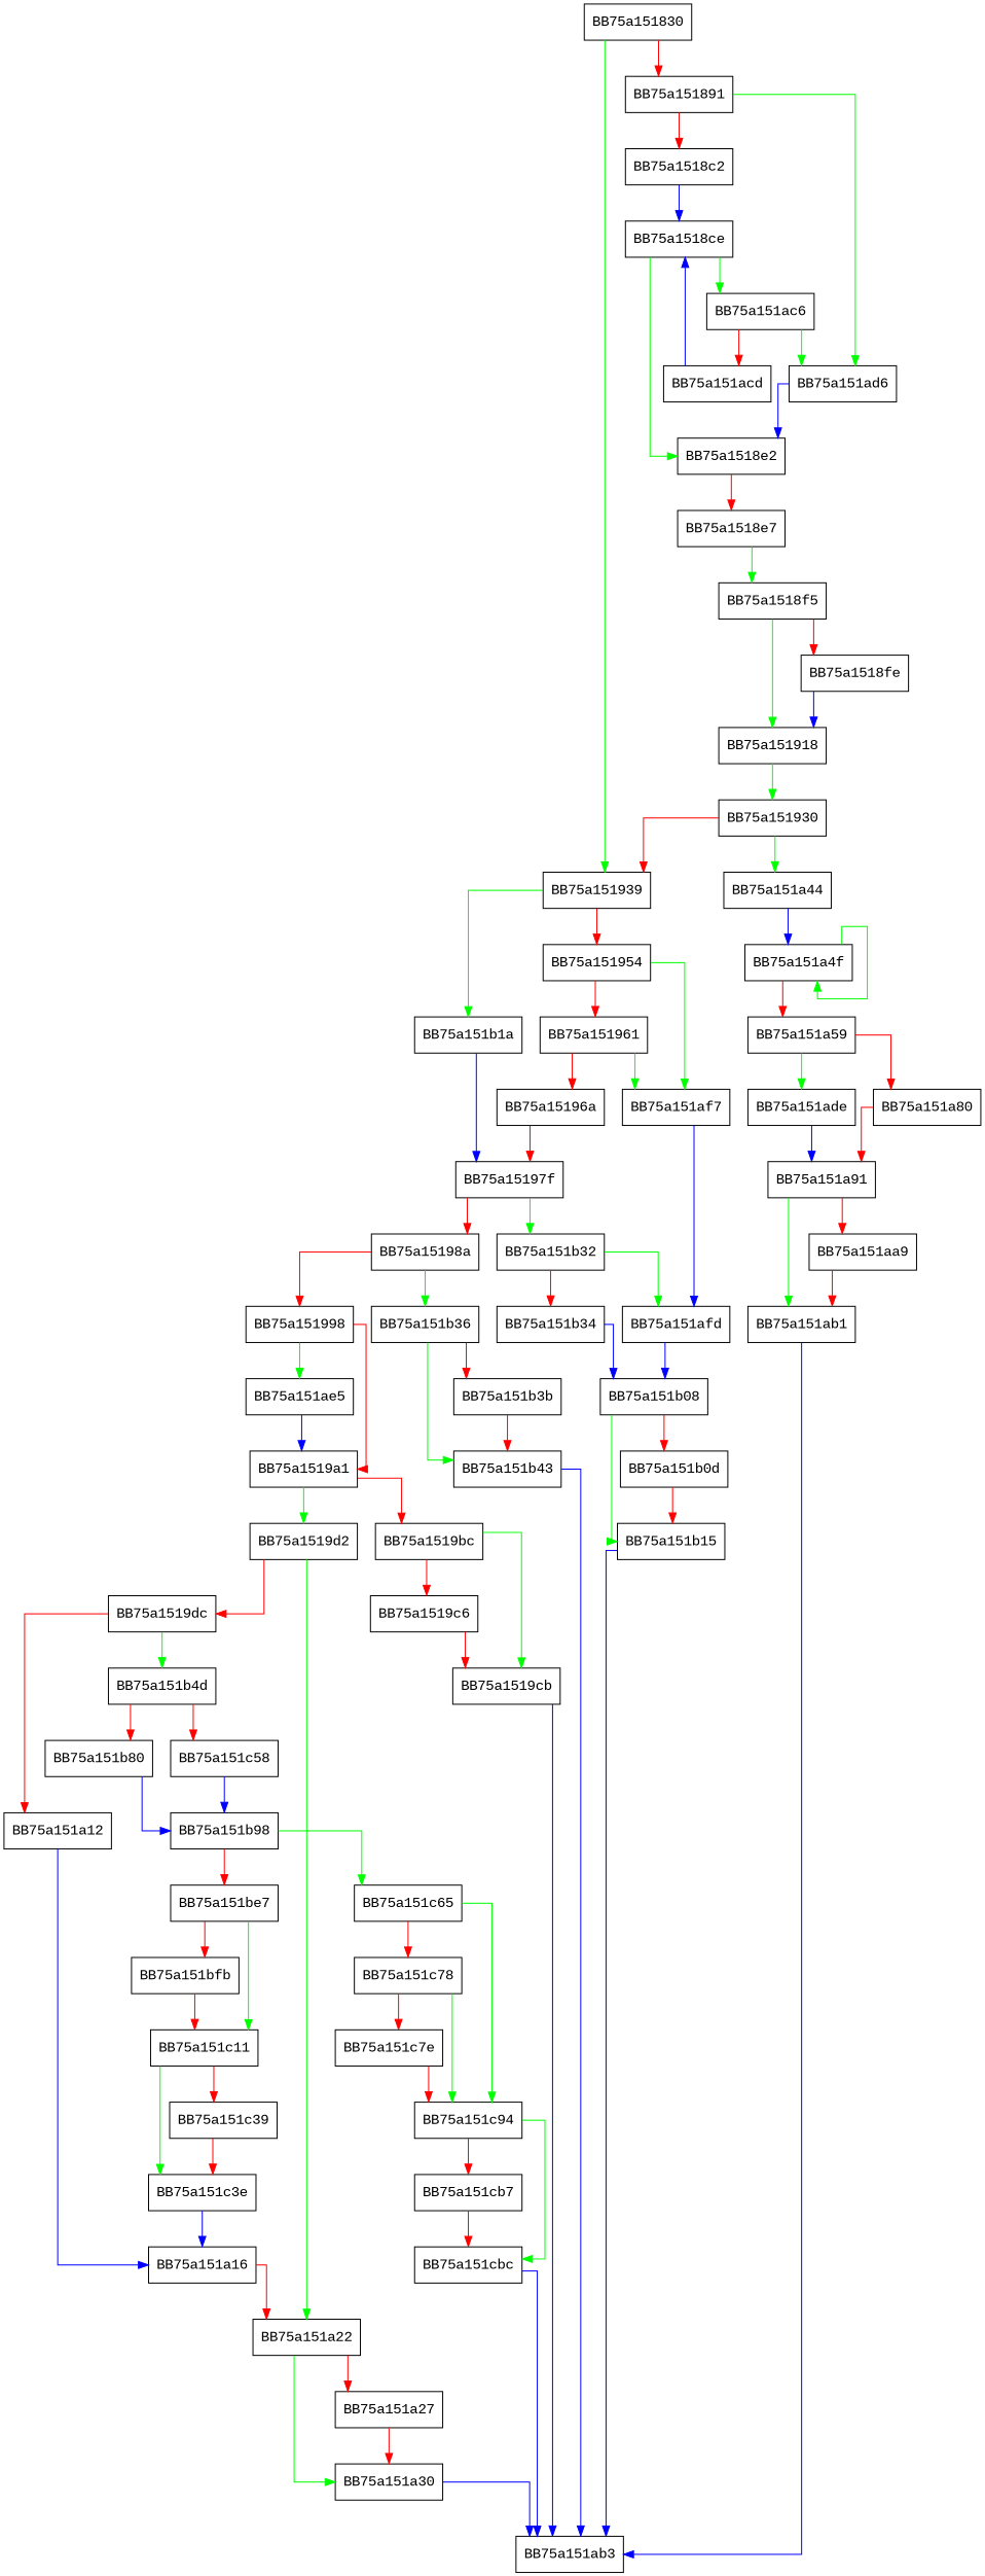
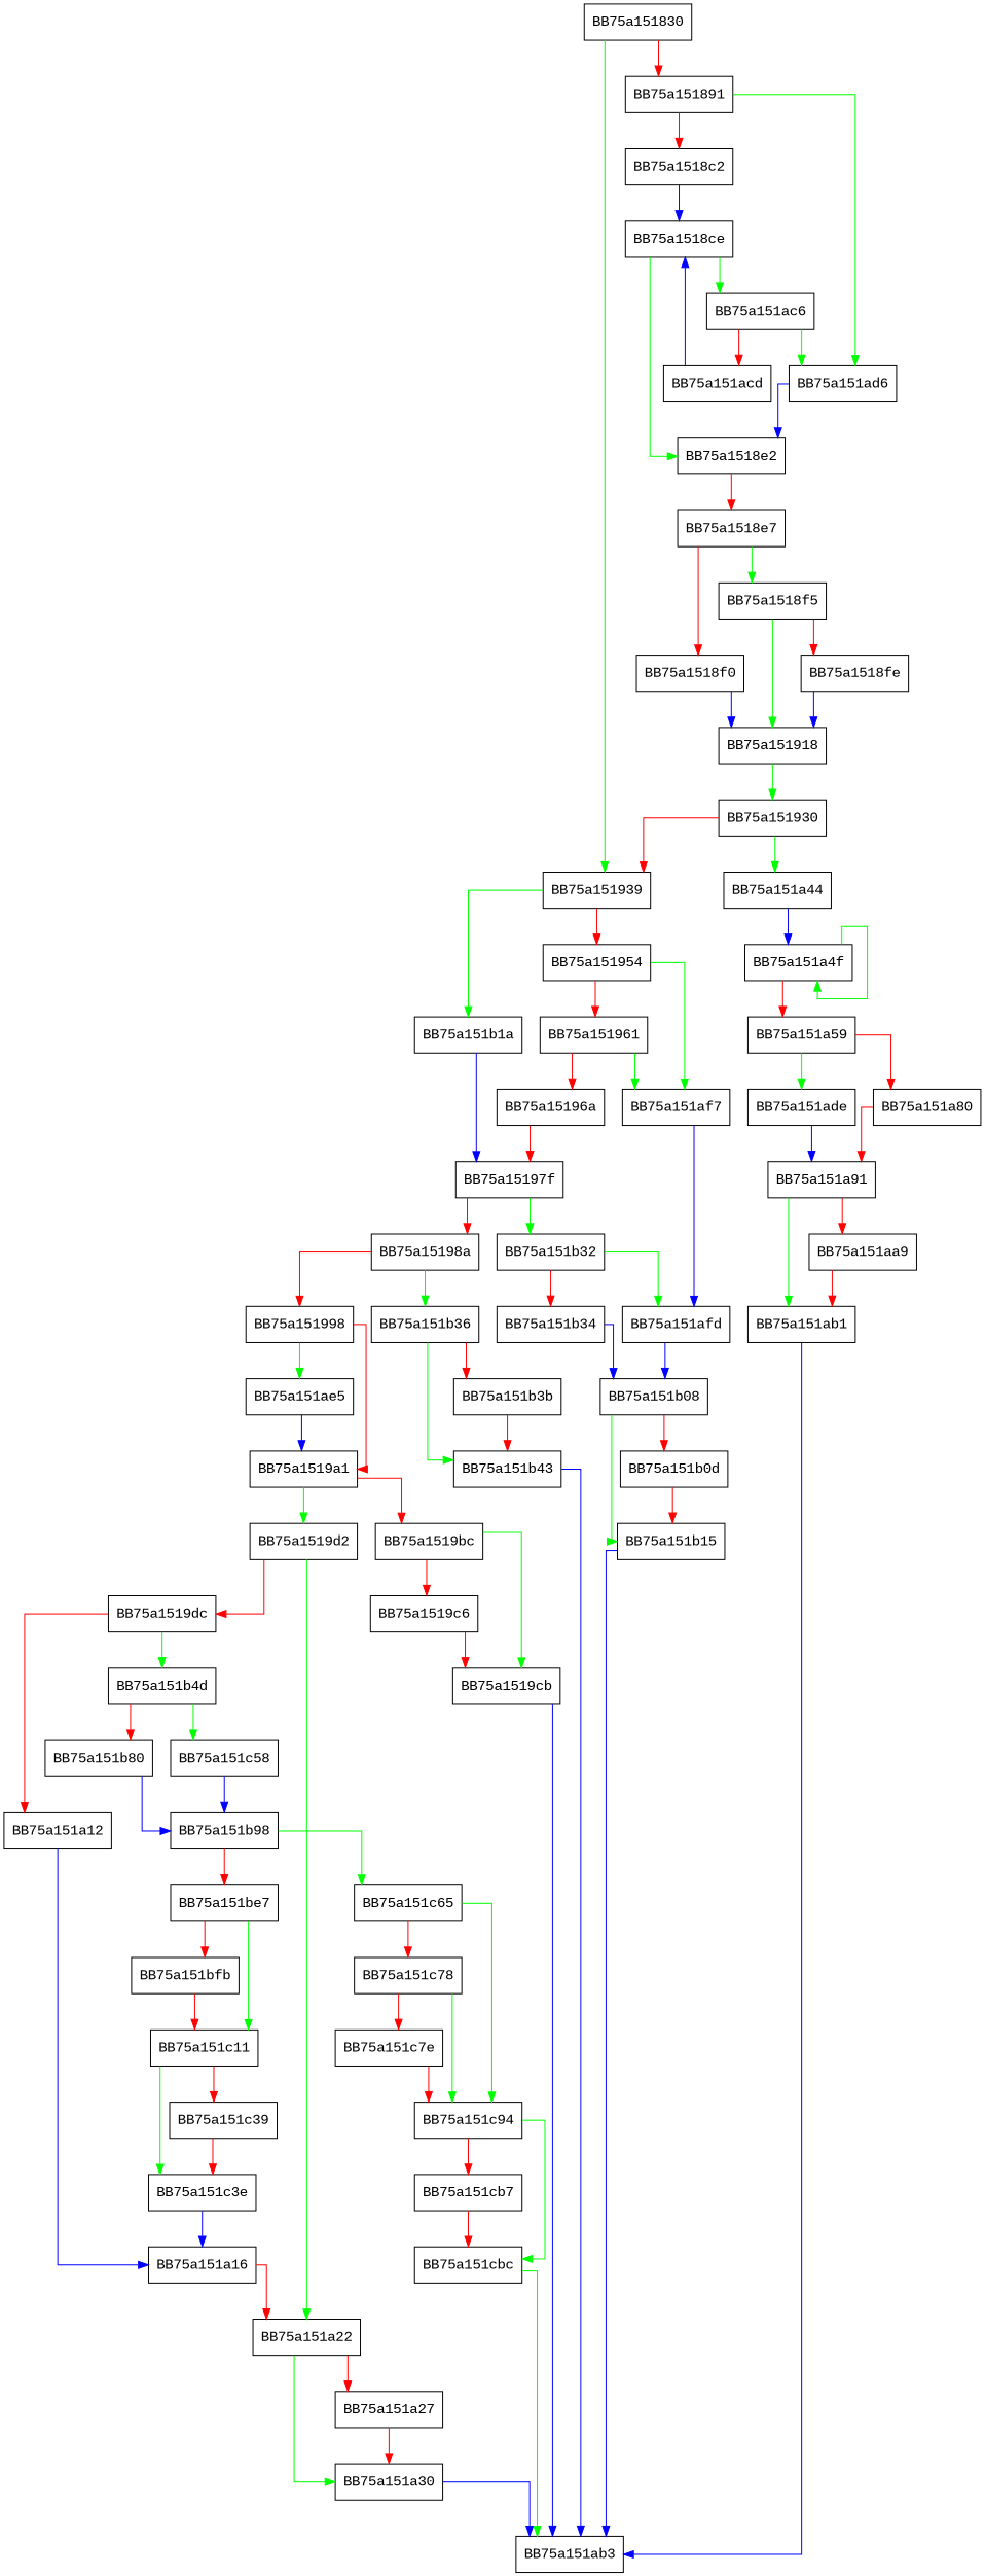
  digraph {
    fontname="Liberation Mono"
    splines=ortho
    node [fontname="Liberation Mono" shape=box]
    edge [color=red fontname="Liberation Mono"]
    BB75a151830
    BB75a151939
    BB75a151891
    BB75a151b1a
    BB75a151954
    BB75a151ad6
    BB75a1518c2
    BB75a15197f
    BB75a151af7
    BB75a151961
    BB75a1518e2
    BB75a1518ce
    BB75a1518e7
    BB75a151ac6
    BB75a151acd
+   BB75a1518f0
    BB75a151918
    BB75a1518f5
    BB75a151930
    BB75a1518fe
    BB75a151a44
    BB75a151a4f
    BB75a151a59
    BB75a151b32
    BB75a15198a
    BB75a151afd
    BB75a15196a
    BB75a151b08
    BB75a151b34
    BB75a151b36
    BB75a151998
    BB75a151b43
    BB75a151b3b
    BB75a151ae5
    BB75a1519a1
    BB75a151ab3
    BB75a1519d2
    BB75a1519bc
    BB75a151a22
    BB75a1519dc
    BB75a1519cb
    BB75a1519c6
    BB75a151a30
    BB75a151a27
    BB75a151b4d
    BB75a151a12
    BB75a151c58
    BB75a151b80
    BB75a151a16
    BB75a151b98
    BB75a151ade
    BB75a151a80
    BB75a151a91
    BB75a151ab1
    BB75a151aa9
    BB75a151b15
    BB75a151b0d
    BB75a151c65
    BB75a151be7
    BB75a151c94
    BB75a151c78
    BB75a151c11
    BB75a151bfb
    BB75a151cbc
    BB75a151cb7
    BB75a151c7e
    BB75a151c3e
    BB75a151c39
    BB75a151830 -> BB75a151939 [color=green]
    BB75a151830 -> BB75a151891
    BB75a151939 -> BB75a151b1a [color=green]
    BB75a151939 -> BB75a151954
    BB75a151891 -> BB75a151ad6 [color=green]
    BB75a151891 -> BB75a1518c2
    BB75a151b1a -> BB75a15197f [color=blue]
    BB75a151954 -> BB75a151af7 [color=green]
    BB75a151954 -> BB75a151961
    BB75a151ad6 -> BB75a1518e2 [color=blue]
    BB75a1518c2 -> BB75a1518ce [color=blue]
    BB75a15197f -> BB75a151b32 [color=green]
    BB75a15197f -> BB75a15198a
    BB75a151af7 -> BB75a151afd [color=blue]
    BB75a151961 -> BB75a151af7 [color=green]
    BB75a151961 -> BB75a15196a
    BB75a1518e2 -> BB75a1518e7
    BB75a1518ce -> BB75a1518e2 [color=green]
    BB75a1518ce -> BB75a151ac6 [color=green]
+   BB75a1518e7 -> BB75a1518f0
    BB75a1518e7 -> BB75a1518f5 [color=green]
    BB75a151ac6 -> BB75a151ad6 [color=green]
    BB75a151ac6 -> BB75a151acd
    BB75a151acd -> BB75a1518ce [color=blue]
+   BB75a1518f0 -> BB75a151918 [color=blue]
    BB75a151918 -> BB75a151930 [color=green]
    BB75a1518f5 -> BB75a151918 [color=green]
    BB75a1518f5 -> BB75a1518fe
    BB75a151930 -> BB75a151939
    BB75a151930 -> BB75a151a44 [color=green]
    BB75a1518fe -> BB75a151918 [color=blue]
    BB75a151a44 -> BB75a151a4f [color=blue]
    BB75a151a4f -> BB75a151a4f [color=green]
    BB75a151a4f -> BB75a151a59
    BB75a151a59 -> BB75a151ade [color=green]
    BB75a151a59 -> BB75a151a80
    BB75a151b32 -> BB75a151afd [color=green]
    BB75a151b32 -> BB75a151b34
    BB75a15198a -> BB75a151b36 [color=green]
    BB75a15198a -> BB75a151998
    BB75a151afd -> BB75a151b08 [color=blue]
    BB75a15196a -> BB75a15197f
    BB75a151b08 -> BB75a151b15 [color=green]
    BB75a151b08 -> BB75a151b0d
    BB75a151b34 -> BB75a151b08 [color=blue]
    BB75a151b36 -> BB75a151b43 [color=green]
    BB75a151b36 -> BB75a151b3b
    BB75a151998 -> BB75a151ae5 [color=green]
    BB75a151998 -> BB75a1519a1
    BB75a151b43 -> BB75a151ab3 [color=blue]
    BB75a151b3b -> BB75a151b43
    BB75a151ae5 -> BB75a1519a1 [color=blue]
    BB75a1519a1 -> BB75a1519d2 [color=green]
    BB75a1519a1 -> BB75a1519bc
    BB75a1519d2 -> BB75a151a22 [color=green]
    BB75a1519d2 -> BB75a1519dc
    BB75a1519bc -> BB75a1519cb [color=green]
    BB75a1519bc -> BB75a1519c6
    BB75a151a22 -> BB75a151a30 [color=green]
    BB75a151a22 -> BB75a151a27
    BB75a1519dc -> BB75a151b4d [color=green]
    BB75a1519dc -> BB75a151a12
    BB75a1519cb -> BB75a151ab3 [color=blue]
    BB75a1519c6 -> BB75a1519cb
    BB75a151a30 -> BB75a151ab3 [color=blue]
    BB75a151a27 -> BB75a151a30
-   BB75a151b4d -> BB75a151c58
+   BB75a151b4d -> BB75a151c58 [color=green]
    BB75a151b4d -> BB75a151b80
    BB75a151a12 -> BB75a151a16 [color=blue]
    BB75a151c58 -> BB75a151b98 [color=blue]
    BB75a151b80 -> BB75a151b98 [color=blue]
    BB75a151a16 -> BB75a151a22
    BB75a151b98 -> BB75a151c65 [color=green]
    BB75a151b98 -> BB75a151be7
    BB75a151ade -> BB75a151a91 [color=blue]
    BB75a151a80 -> BB75a151a91
    BB75a151a91 -> BB75a151ab1 [color=green]
    BB75a151a91 -> BB75a151aa9
    BB75a151ab1 -> BB75a151ab3 [color=blue]
    BB75a151aa9 -> BB75a151ab1
    BB75a151b15 -> BB75a151ab3 [color=blue]
    BB75a151b0d -> BB75a151b15
    BB75a151c65 -> BB75a151c94 [color=green]
    BB75a151c65 -> BB75a151c78
    BB75a151be7 -> BB75a151c11 [color=green]
    BB75a151be7 -> BB75a151bfb
    BB75a151c94 -> BB75a151cbc [color=green]
    BB75a151c94 -> BB75a151cb7
    BB75a151c78 -> BB75a151c94 [color=green]
    BB75a151c78 -> BB75a151c7e
    BB75a151c11 -> BB75a151c3e [color=green]
    BB75a151c11 -> BB75a151c39
    BB75a151bfb -> BB75a151c11
-   BB75a151cbc -> BB75a151ab3 [color=blue]
+   BB75a151cbc -> BB75a151ab3 [color=green]
    BB75a151cb7 -> BB75a151cbc
    BB75a151c7e -> BB75a151c94
    BB75a151c3e -> BB75a151a16 [color=blue]
    BB75a151c39 -> BB75a151c3e
  }
